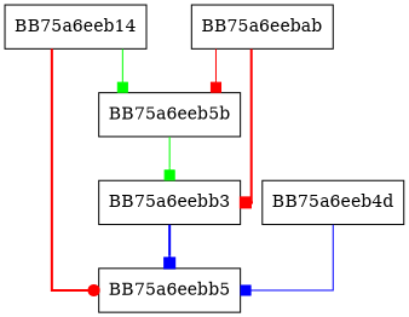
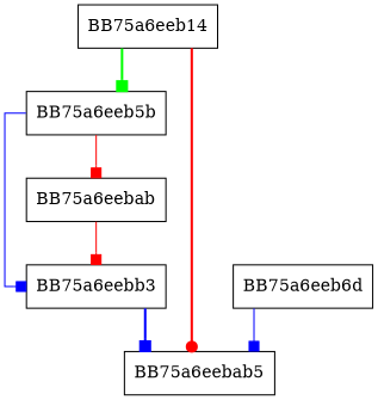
  digraph {
    splines=ortho
    node [shape=box]
    edge [arrowhead=box color=red style=bold]
    BB75a6eeb14
    BB75a6eeb5b
-   BB75a6eebb5
+   BB75a6eebb5 [label=BB75a6eebab5]
    BB75a6eebb3
    BB75a6eebab
-   BB75a6eeb4d
-   BB75a6eeb14 -> BB75a6eeb5b [color=green style=solid]
+   BB75a6eeb4d [label=BB75a6eeb6d]
+   BB75a6eeb14 -> BB75a6eeb5b [color=green]
    BB75a6eeb14 -> BB75a6eebb5 [arrowhead=dot]
-   BB75a6eeb5b -> BB75a6eebb3 [color=green style=solid]
-   BB75a6eebab -> BB75a6eeb5b [style=solid]
+   BB75a6eeb5b -> BB75a6eebb3 [color=blue style=solid]
+   BB75a6eeb5b -> BB75a6eebab [style=solid]
    BB75a6eebb3 -> BB75a6eebb5 [color=blue]
-   BB75a6eebab -> BB75a6eebb3
+   BB75a6eebab -> BB75a6eebb3 [style=solid]
    BB75a6eeb4d -> BB75a6eebb5 [color=blue style=solid]
  }
